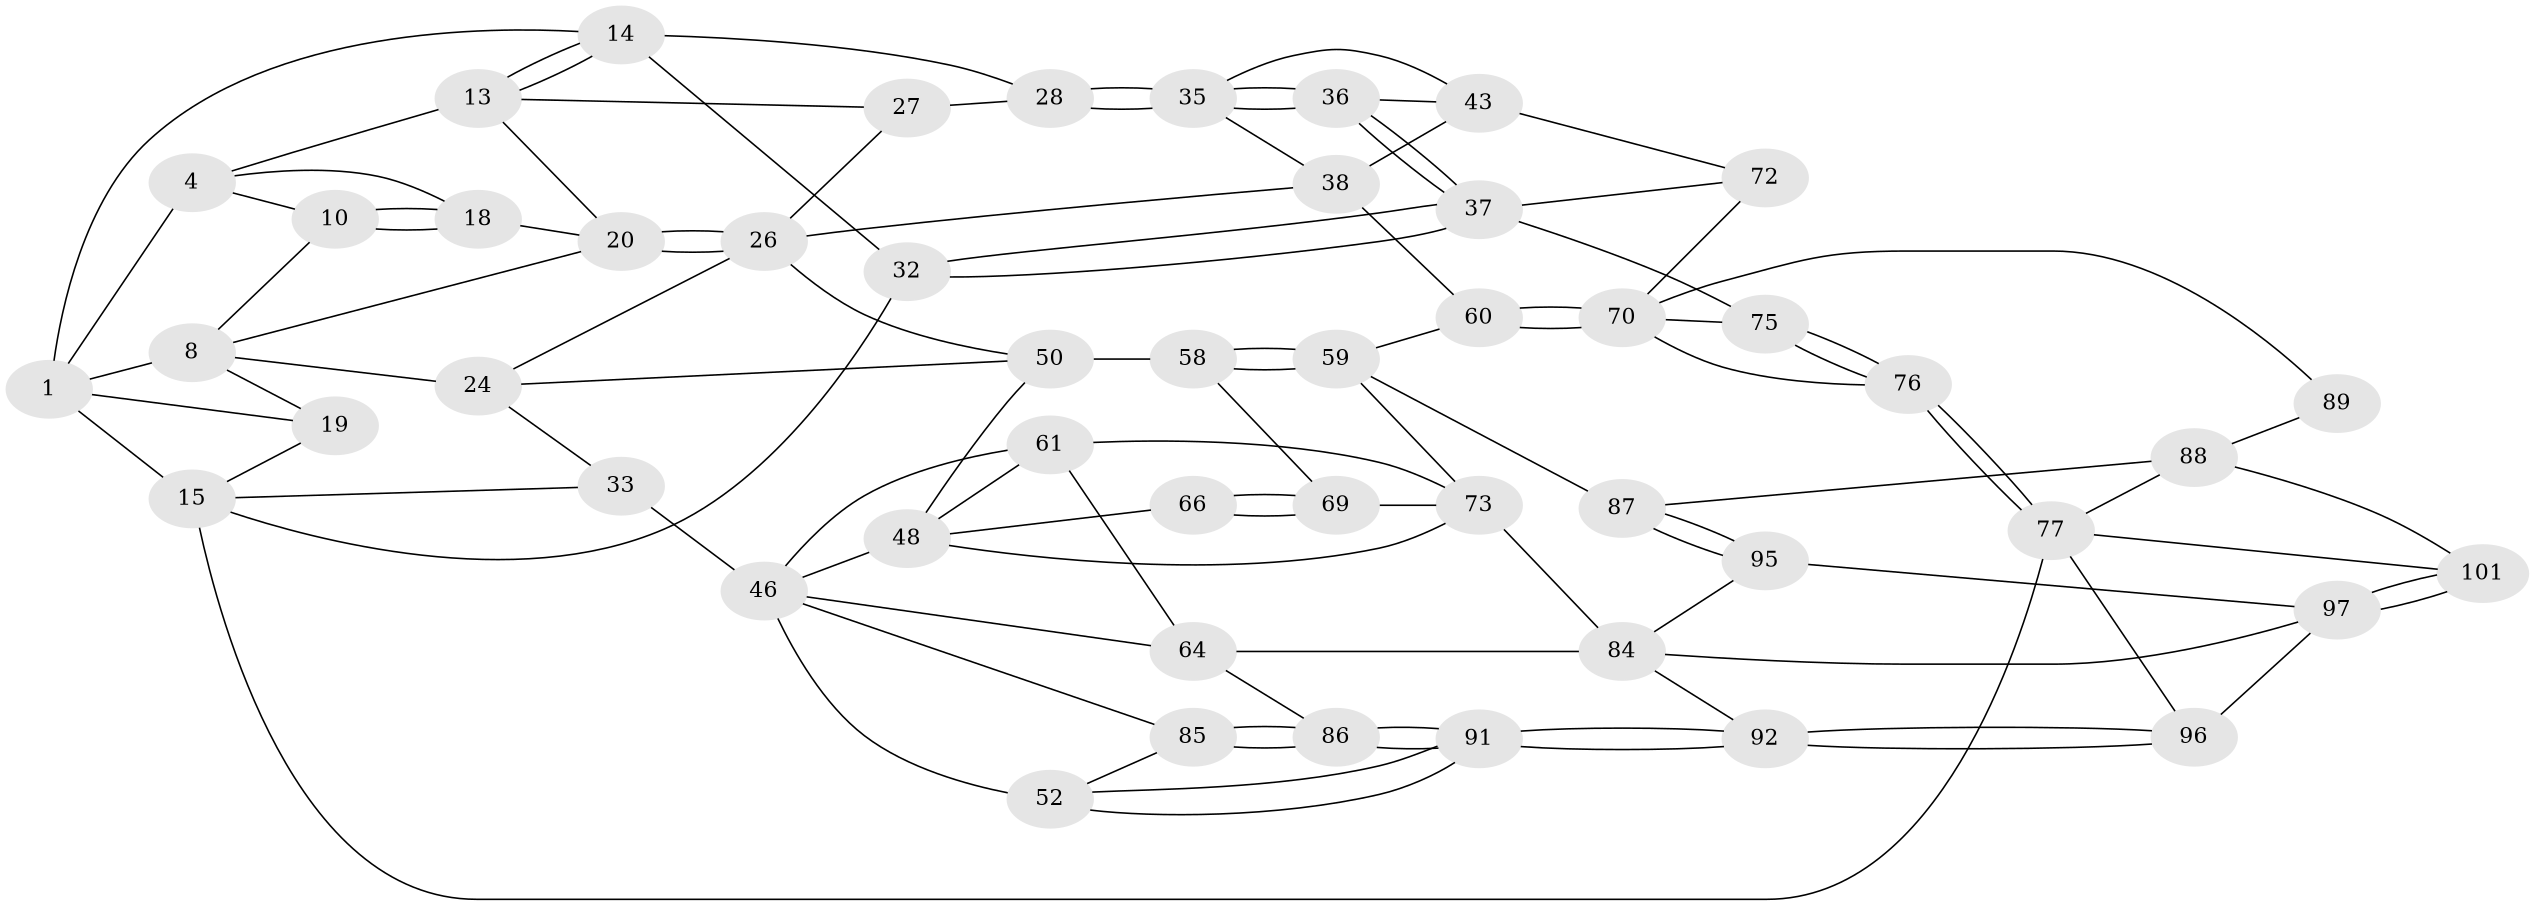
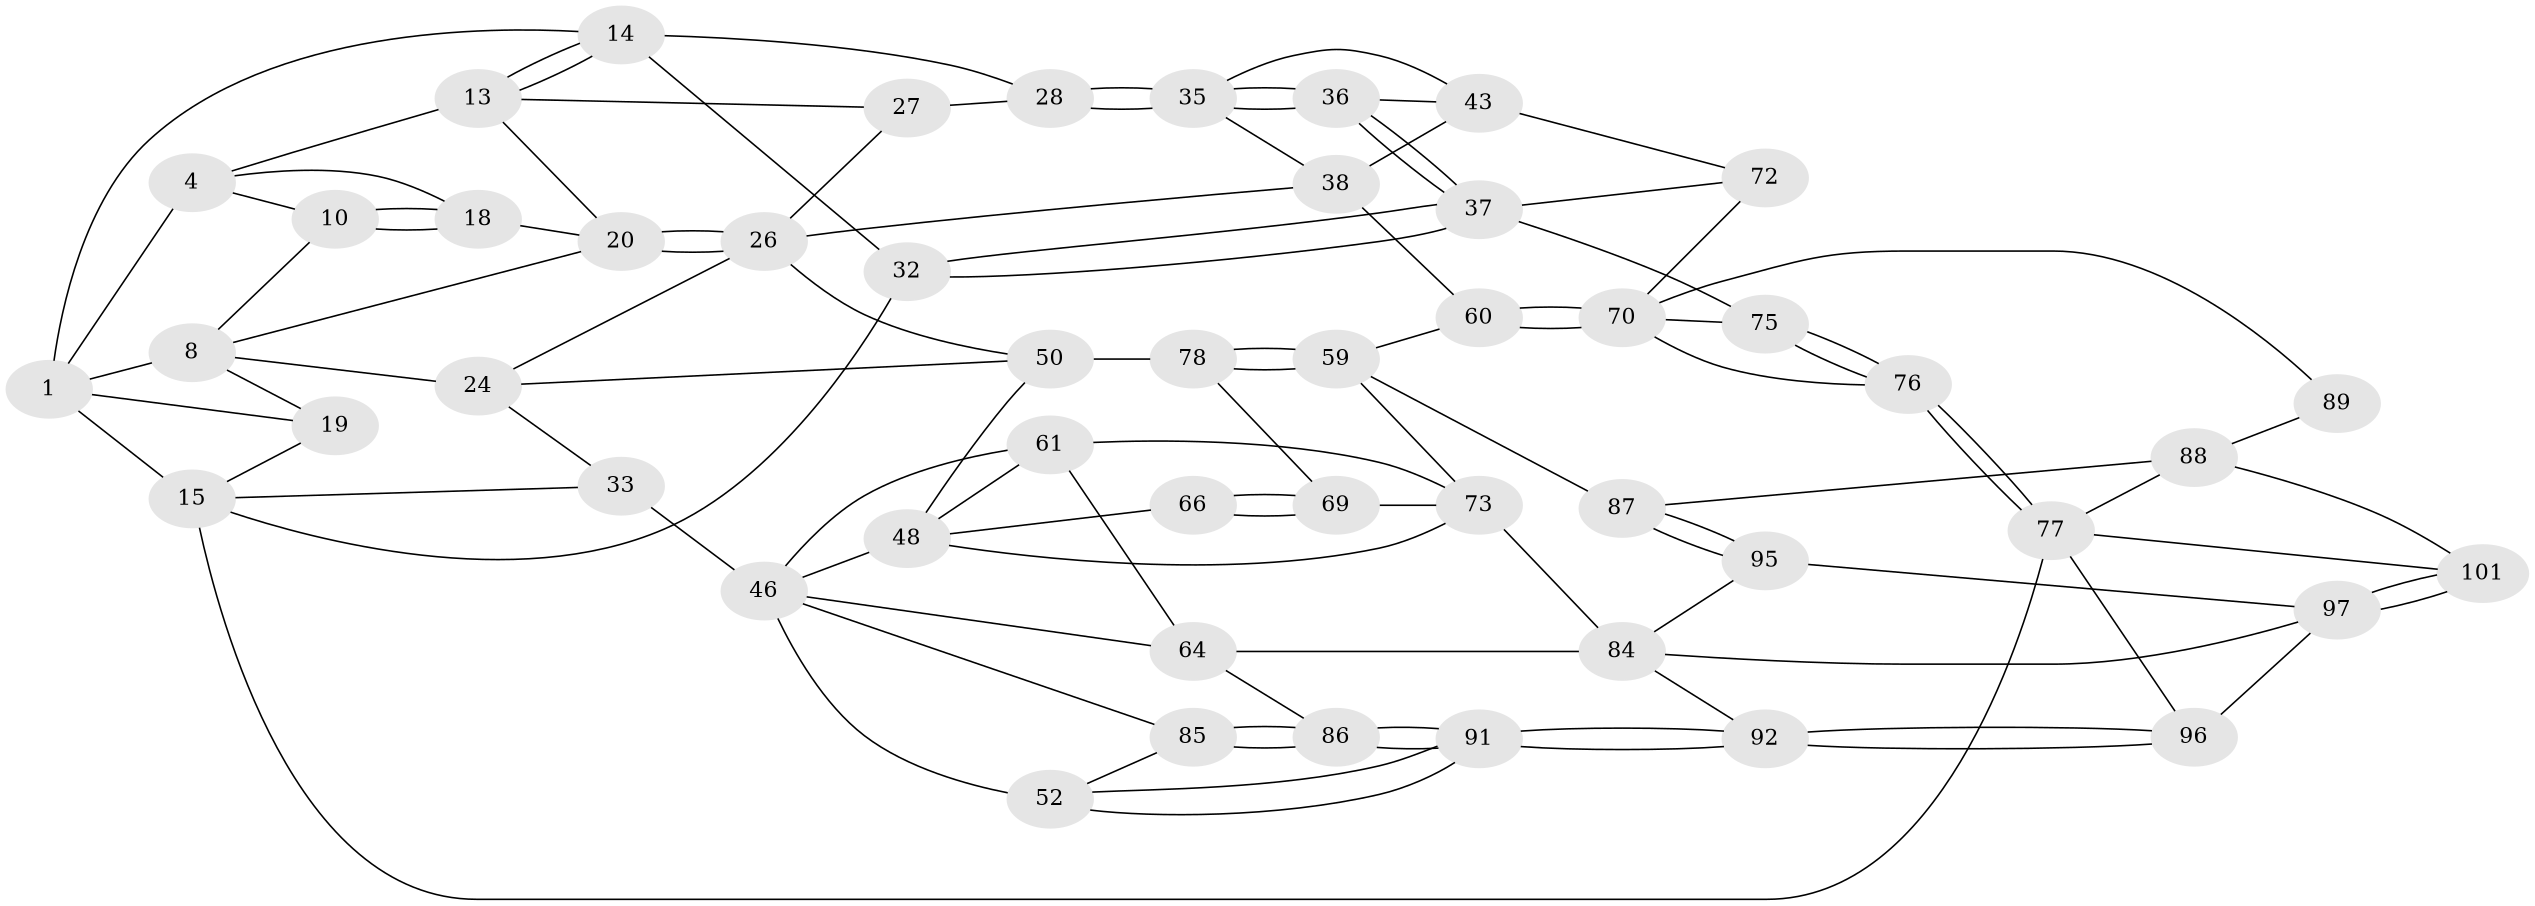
  graph {
    fontname="DejaVu Serif"
    rankdir=LR
    node [color=gray90 fontname="DejaVu Serif" style=filled]
    edge [fontname="DejaVu Serif"]
    1 [super="+6+2"]
    4 [super="+12+5"]
    8 [super="+9+23"]
    14 [super="+29"]
    15 [super="+16+17"]
    19
    10
    n8 [label=18]
    13 [super="+22"]
    20 [super="+21"]
    24 [super="+25"]
    28
    32
    33 [super="+45+34"]
    77 [super="+82"]
    27
    26 [super="+30"]
    50 [super="+57"]
    35 [super="+40"]
    37 [super="+74"]
    46 [super="+47+54"]
    88 [super="+99"]
    96
    101
    38 [super="+39+42"]
-   58
+   58 [label=78]
    43 [super="+44"]
    60
    36
    72
    75
    48 [super="+49+62"]
    52 [super="+53"]
    61 [super="+65"]
    64 [super="+83"]
    85
    76
    70 [super="+90+71"]
    66 [super="+67"]
    73 [super="+79"]
    91
    84 [super="+93"]
    86
    69 [super="+78"]
    59 [super="+81"]
    92
    87
    95
    89
    97 [super="+98"]
    1 -- 4
    1 -- 8
    1 -- 14
    1 -- 15 [weight=2]
    1 -- 19
    4 -- 10
    4 -- n8
    4 -- 13
    8 -- 19
    8 -- 10
    8 -- 20
    8 -- 24
    14 -- 28
    14 -- 32
    15 -- 19
    15 -- 32
    15 -- 33
    15 -- 77 [weight=2]
    10 -- n8
    10 -- n8
    n8 -- 20
    13 -- 14
    13 -- 14
    13 -- 20
    13 -- 27
    20 -- 26
    20 -- 26
    24 -- 33
    24 -- 26
    24 -- 50
    28 -- 35
    28 -- 35
    32 -- 37
    32 -- 37
    33 -- 46
    77 -- 88
    77 -- 96
    77 -- 101
    27 -- 28
    26 -- 27
    26 -- 50
    26 -- 38 [weight=2]
    50 -- 58
    35 -- 38
    35 -- 43
    35 -- 36
    35 -- 36
    37 -- 72
    37 -- 75
    46 -- 48
    46 -- 52
    46 -- 61
    46 -- 64
    46 -- 85
    88 -- 101
    88 -- 89 [weight=2]
    96 -- 97
    38 -- 43
    38 -- 60
    58 -- 69
    58 -- 59
    58 -- 59
    43 -- 72
    60 -- 70
    60 -- 70
    36 -- 37
    36 -- 37
    36 -- 43
    75 -- 76
    75 -- 76
    48 -- 50
    48 -- 61
    48 -- 66 [weight=2]
    48 -- 73
    52 -- 85
    52 -- 91
    52 -- 91
    61 -- 64
    61 -- 73
    64 -- 84
    64 -- 86
    85 -- 86
    85 -- 86
    76 -- 77
    76 -- 77
    70 -- 72
    70 -- 75
    70 -- 76
    70 -- 89
    66 -- 69 [weight=2]
    66 -- 69
    73 -- 84
    91 -- 92
    91 -- 92
    84 -- 92
    84 -- 95
    84 -- 97
    86 -- 91
    86 -- 91
    69 -- 73
    59 -- 60
    59 -- 73
    59 -- 87
    92 -- 96
    92 -- 96
    87 -- 88
    87 -- 95
    87 -- 95
    95 -- 97
    97 -- 101
    97 -- 101
  }
